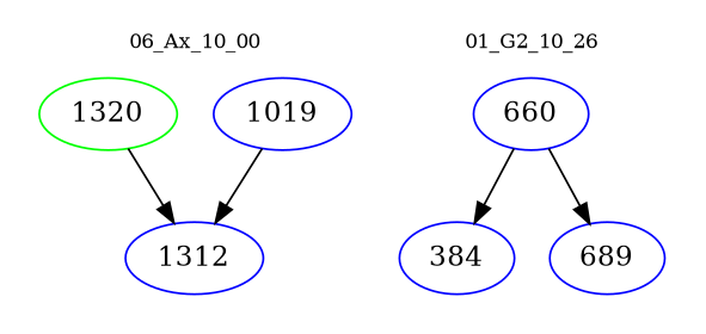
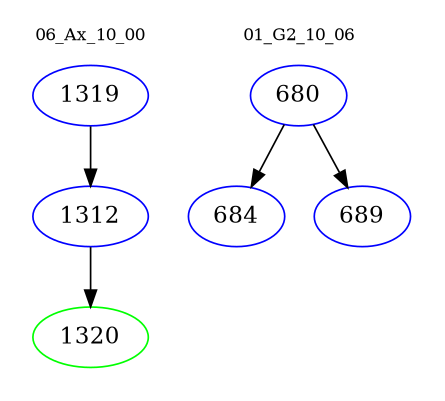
  digraph {
    node [color=blue]
    edge [color=black]
    n1 [label=1312]
-   n2 [label=1019]
+   n2 [label=1319]
    n3 [color=green label=1320]
-   n4 [label=660]
-   n5 [label=384]
+   n4 [label=680]
+   n5 [label=684]
    n6 [label=689]
    subgraph cluster_1 {
      color=white
      fontsize=10
      label="06_Ax_10_00"
      n1
      n2
      n3
    }
    subgraph cluster_2 {
      color=white
      fontsize=10
-     label="01_G2_10_26"
+     label="01_G2_10_06"
      n4
      n5
      n6
    }
-   n3 -> n1
+   n1 -> n3
    n2 -> n1
    n4 -> n5
    n4 -> n6
  }
